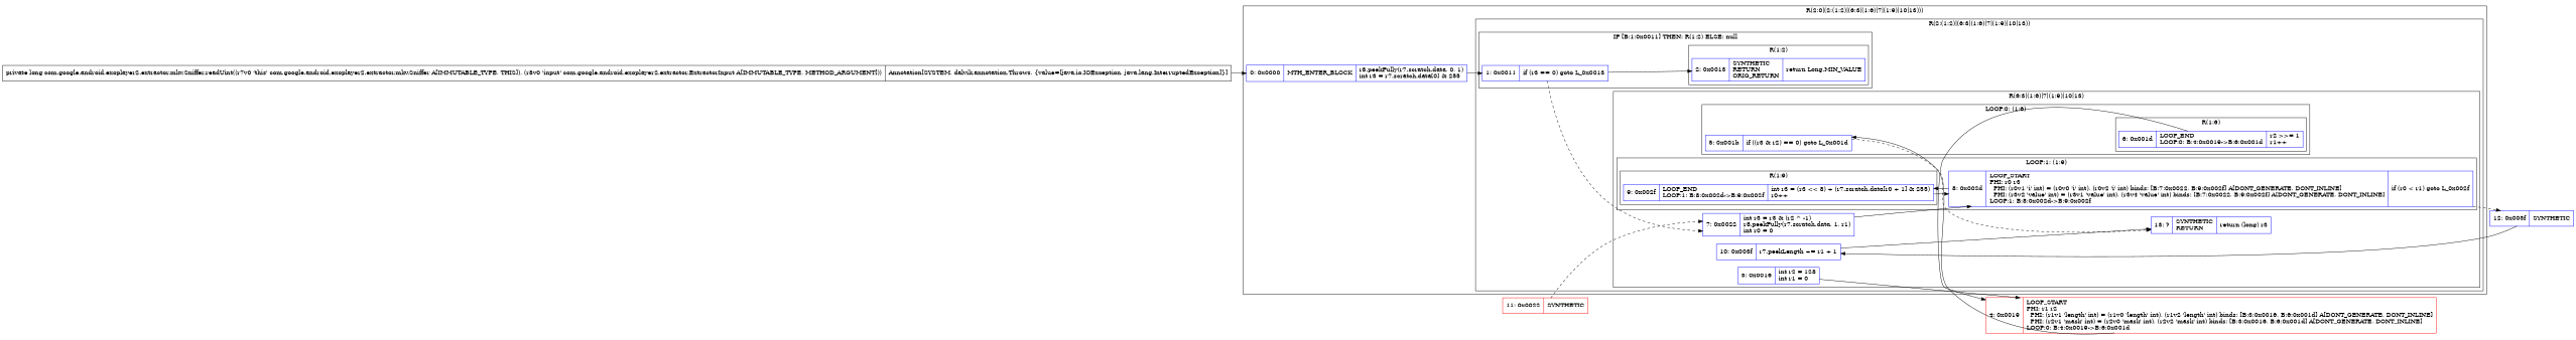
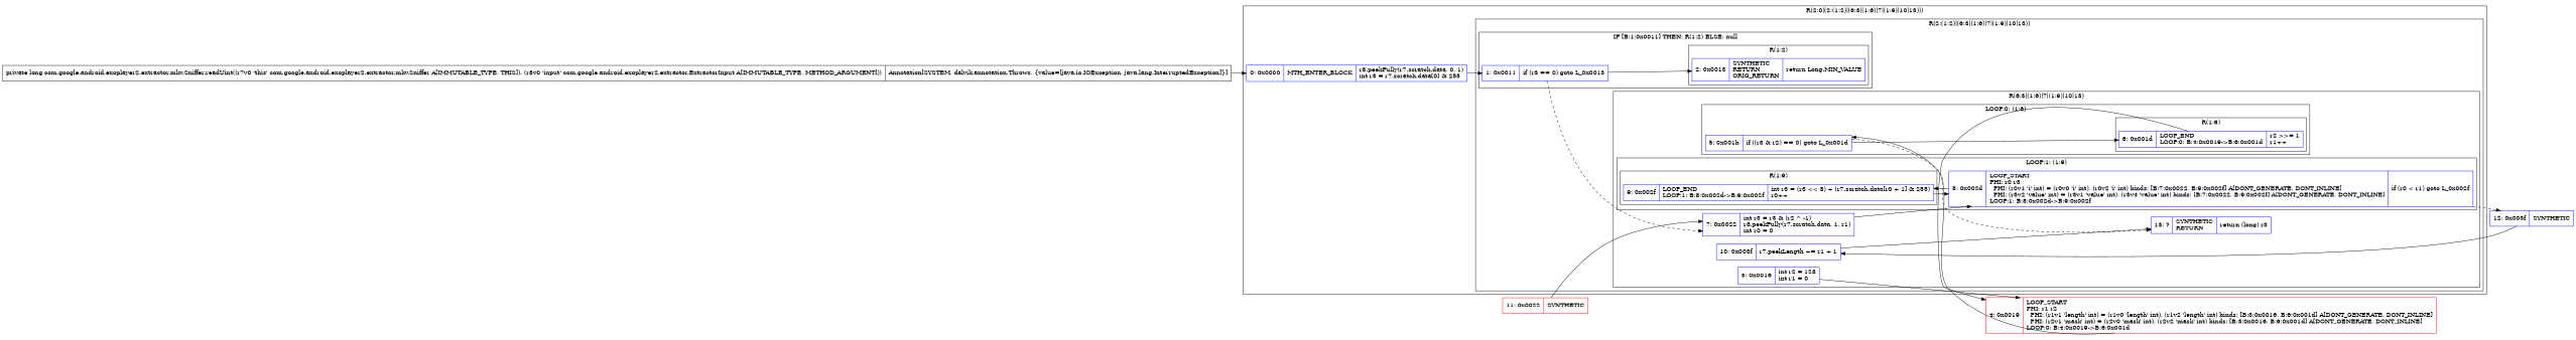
  digraph {
    rankdir=LR
    node [color=blue shape=record]
    n1 [label="{2\:\ 0x0013|SYNTHETIC\lRETURN\lORIG_RETURN\l|return Long.MIN_VALUE\l}"]
    n2 [label="{1\:\ 0x0011|if (r3 == 0) goto L_0x0013\l}"]
    n3 [label="{6\:\ 0x001d|LOOP_END\lLOOP:0: B:4:0x0019\-\>B:6:0x001d\l|r2 \>\>= 1\lr1++\l}"]
    n4 [label="{5\:\ 0x001b|if ((r3 & r2) == 0) goto L_0x001d\l}"]
    n5 [label="{9\:\ 0x002f|LOOP_END\lLOOP:1: B:8:0x002d\-\>B:9:0x002f\l|int r3 = (r3 \<\< 8) + (r7.scratch.data[r0 + 1] & 255)\lr0++\l}"]
    n6 [label="{8\:\ 0x002d|LOOP_START\lPHI: r0 r3 \l  PHI: (r0v1 'i' int) = (r0v0 'i' int), (r0v2 'i' int) binds: [B:7:0x0022, B:9:0x002f] A[DONT_GENERATE, DONT_INLINE]\l  PHI: (r3v2 'value' int) = (r3v1 'value' int), (r3v4 'value' int) binds: [B:7:0x0022, B:9:0x002f] A[DONT_GENERATE, DONT_INLINE]\lLOOP:1: B:8:0x002d\-\>B:9:0x002f\l|if (r0 \< r1) goto L_0x002f\l}"]
    n7 [label="{3\:\ 0x0016|int r2 = 128\lint r1 = 0\l}"]
    n8 [label="{7\:\ 0x0022|int r3 = r3 & (r2 ^ \-1)\lr8.peekFully(r7.scratch.data, 1, r1)\lint r0 = 0\l}"]
    n9 [label="{10\:\ 0x003f|r7.peekLength += r1 + 1\l}"]
    n10 [label="{13\:\ ?|SYNTHETIC\lRETURN\l|return (long) r3\l}"]
    n11 [label="{0\:\ 0x0000|MTH_ENTER_BLOCK\l|r8.peekFully(r7.scratch.data, 0, 1)\lint r3 = r7.scratch.data[0] & 255\l}"]
    n12 [color=red label="{4\:\ 0x0019|LOOP_START\lPHI: r1 r2 \l  PHI: (r1v1 'length' int) = (r1v0 'length' int), (r1v2 'length' int) binds: [B:3:0x0016, B:6:0x001d] A[DONT_GENERATE, DONT_INLINE]\l  PHI: (r2v1 'mask' int) = (r2v0 'mask' int), (r2v2 'mask' int) binds: [B:3:0x0016, B:6:0x001d] A[DONT_GENERATE, DONT_INLINE]\lLOOP:0: B:4:0x0019\-\>B:6:0x001d\l}"]
    n13 [label="{12\:\ 0x003f|SYNTHETIC\l}"]
    n14 [color=red label="{11\:\ 0x0022|SYNTHETIC\l}"]
    n15 [label="{private long com.google.android.exoplayer2.extractor.mkv.Sniffer.readUint((r7v0 'this' com.google.android.exoplayer2.extractor.mkv.Sniffer A[IMMUTABLE_TYPE, THIS]), (r8v0 'input' com.google.android.exoplayer2.extractor.ExtractorInput A[IMMUTABLE_TYPE, METHOD_ARGUMENT]))  | Annotation[SYSTEM, dalvik.annotation.Throws, \{value=[java.io.IOException, java.lang.InterruptedException]\}]\l}" color=""]
    subgraph cluster_1 {
      label="R(2:0|(2:(1:2)|(6:3|(1:6)|7|(1:9)|10|13)))"
      n11
      subgraph cluster_2 {
        label="R(2:(1:2)|(6:3|(1:6)|7|(1:9)|10|13))"
        subgraph cluster_3 {
          label="IF [B:1:0x0011] THEN: R(1:2) ELSE: null"
          n2
          subgraph cluster_4 {
            label="R(1:2)"
            n1
          }
        }
        subgraph cluster_5 {
          label="R(6:3|(1:6)|7|(1:9)|10|13)"
          n7
          n8
          n9
          n10
          subgraph cluster_6 {
            label="LOOP:0: (1:6)"
            n4
            subgraph cluster_7 {
              label="R(1:6)"
              n3
            }
          }
          subgraph cluster_8 {
            label="LOOP:1: (1:9)"
            n6
            subgraph cluster_9 {
              label="R(1:9)"
              n5
            }
          }
        }
      }
    }
    n2 -> n1
    n2 -> n8 [style=dashed]
    n3 -> n12
+   n4 -> n3
    n4 -> n10 [style=dashed]
    n5 -> n6
    n6 -> n5
    n6 -> n13 [style=dashed]
    n7 -> n12
    n8 -> n6
    n9 -> n10
    n11 -> n2
    n12 -> n4
    n13 -> n9
-   n14 -> n8 [style=dashed]
+   n14 -> n8
    n15 -> n11
  }
